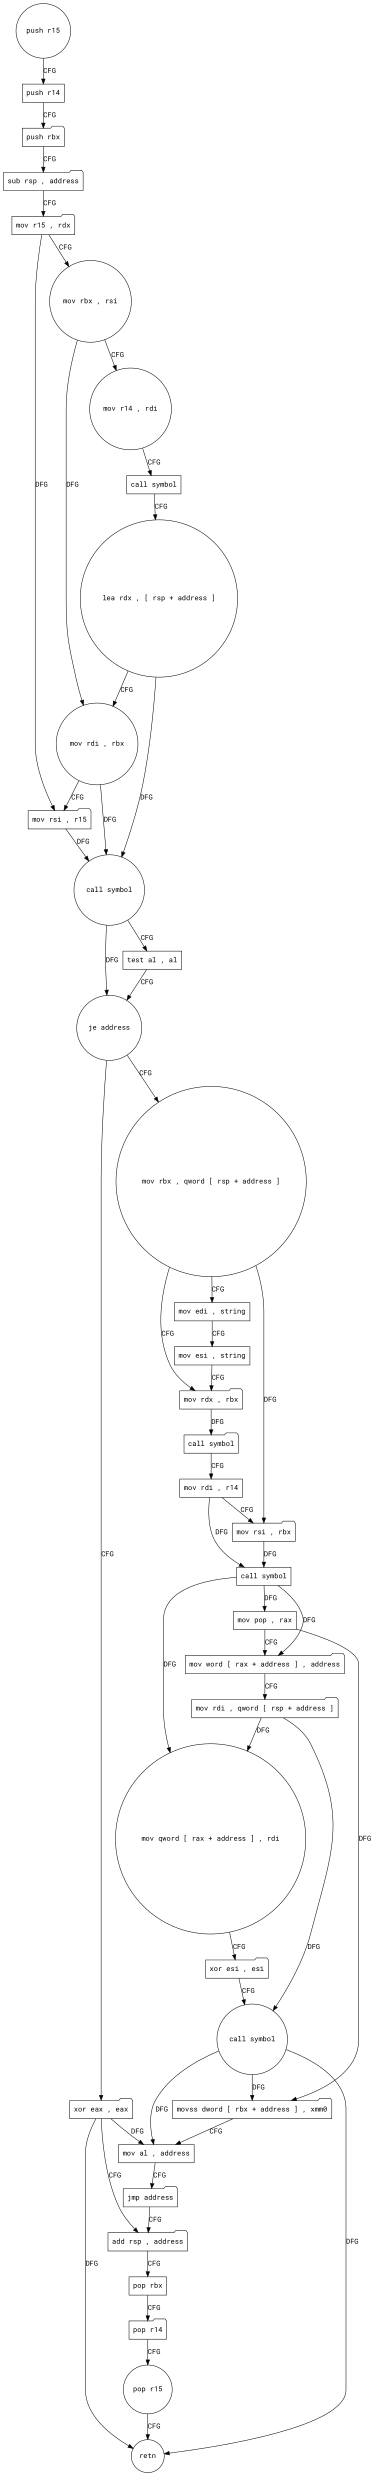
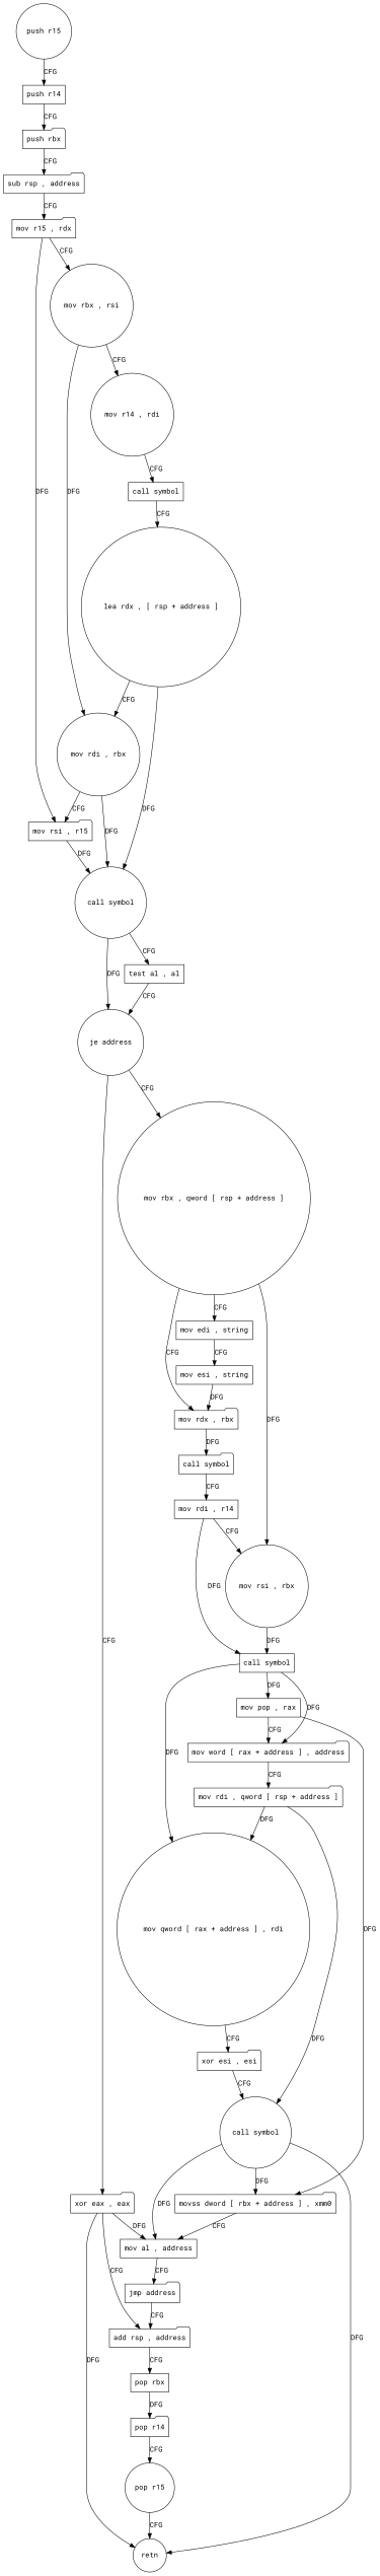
  digraph {
    fontname="Roboto Mono"
    node [fontname="Roboto Mono" shape=folder]
    edge [fontname="Roboto Mono"]
    n1 [label="push r15" shape=circle]
    n2 [label="push r14" shape=box]
    n3 [label="push rbx"]
    n4 [label="sub rsp , address"]
    n5 [label="mov r15 , rdx"]
    n6 [label="mov rbx , rsi" shape=circle]
    n7 [label="mov rsi , r15"]
    n8 [label="mov r14 , rdi" shape=circle]
    n9 [label="mov rdi , rbx" shape=circle]
    n10 [label="call symbol" shape=circle]
    n11 [label="call symbol" shape=box]
    n12 [label="lea rdx , [ rsp + address ]" shape=circle]
    n13 [label="mov rdi , r14" shape=box]
-   n14 [label="mov rsi , rbx"]
+   n14 [label="mov rsi , rbx" shape=circle]
    n15 [label="call symbol" shape=box]
    n16 [label="test al , al" shape=box]
    n17 [label="je address" shape=circle]
    n18 [label="xor eax , eax"]
    n19 [label="mov rbx , qword [ rsp + address ]" shape=circle]
    n20 [label="add rsp , address"]
    n21 [label="mov al , address" shape=box]
    n22 [label=retn shape=circle]
    n23 [label="mov edi , string" shape=box]
    n24 [label="mov rdx , rbx"]
    n25 [label="pop rbx" shape=box]
    n26 [label="jmp address"]
    n27 [label="mov esi , string" shape=box]
    n28 [label="call symbol"]
    n29 [label="pop r14"]
    n30 [label="mov pop , rax" shape=box]
    n31 [label="mov word [ rax + address ] , address"]
    n32 [label="mov qword [ rax + address ] , rdi" shape=circle]
    n33 [label="movss dword [ rbx + address ] , xmm0"]
    n34 [label="mov rdi , qword [ rsp + address ]"]
    n35 [label="xor esi , esi"]
    n36 [label="call symbol" shape=circle]
    n37 [label="pop r15" shape=circle]
    n1 -> n2 [label=CFG]
    n2 -> n3 [label=CFG]
    n3 -> n4 [label=CFG]
    n4 -> n5 [label=CFG]
    n5 -> n6 [label=CFG]
    n5 -> n7 [label=DFG]
    n6 -> n8 [label=CFG]
    n6 -> n9 [label=DFG]
    n7 -> n10 [label=DFG]
    n8 -> n11 [label=CFG]
    n9 -> n7 [label=CFG]
    n9 -> n10 [label=DFG]
    n10 -> n16 [label=CFG]
    n10 -> n17 [label=DFG]
    n11 -> n12 [label=CFG]
    n12 -> n9 [label=CFG]
    n12 -> n10 [label=DFG]
    n13 -> n14 [label=CFG]
    n13 -> n15 [label=DFG]
    n14 -> n15 [label=DFG]
    n15 -> n30 [label=DFG]
    n15 -> n31 [label=DFG]
    n15 -> n32 [label=DFG]
    n16 -> n17 [label=CFG]
    n17 -> n18 [label=CFG]
    n17 -> n19 [label=CFG]
    n18 -> n20 [label=CFG]
    n18 -> n21 [label=DFG]
    n18 -> n22 [label=DFG]
    n19 -> n14 [label=DFG]
    n19 -> n23 [label=CFG]
    n19 -> n24 [label=CFG]
    n20 -> n25 [label=CFG]
    n21 -> n26 [label=CFG]
    n23 -> n27 [label=CFG]
    n24 -> n28 [label=DFG]
-   n25 -> n29 [label=CFG]
+   n25 -> n29 [label=DFG]
    n26 -> n20 [label=CFG]
-   n27 -> n24 [label=CFG]
+   n27 -> n24 [label=DFG]
    n28 -> n13 [label=CFG]
    n29 -> n37 [label=CFG]
    n30 -> n31 [label=CFG]
    n30 -> n33 [label=DFG]
    n31 -> n34 [label=CFG]
    n32 -> n35 [label=CFG]
    n33 -> n21 [label=CFG]
    n34 -> n32 [label=DFG]
    n34 -> n36 [label=DFG]
    n35 -> n36 [label=CFG]
    n36 -> n21 [label=DFG]
    n36 -> n22 [label=DFG]
    n36 -> n33 [label=DFG]
    n37 -> n22 [label=CFG]
  }
